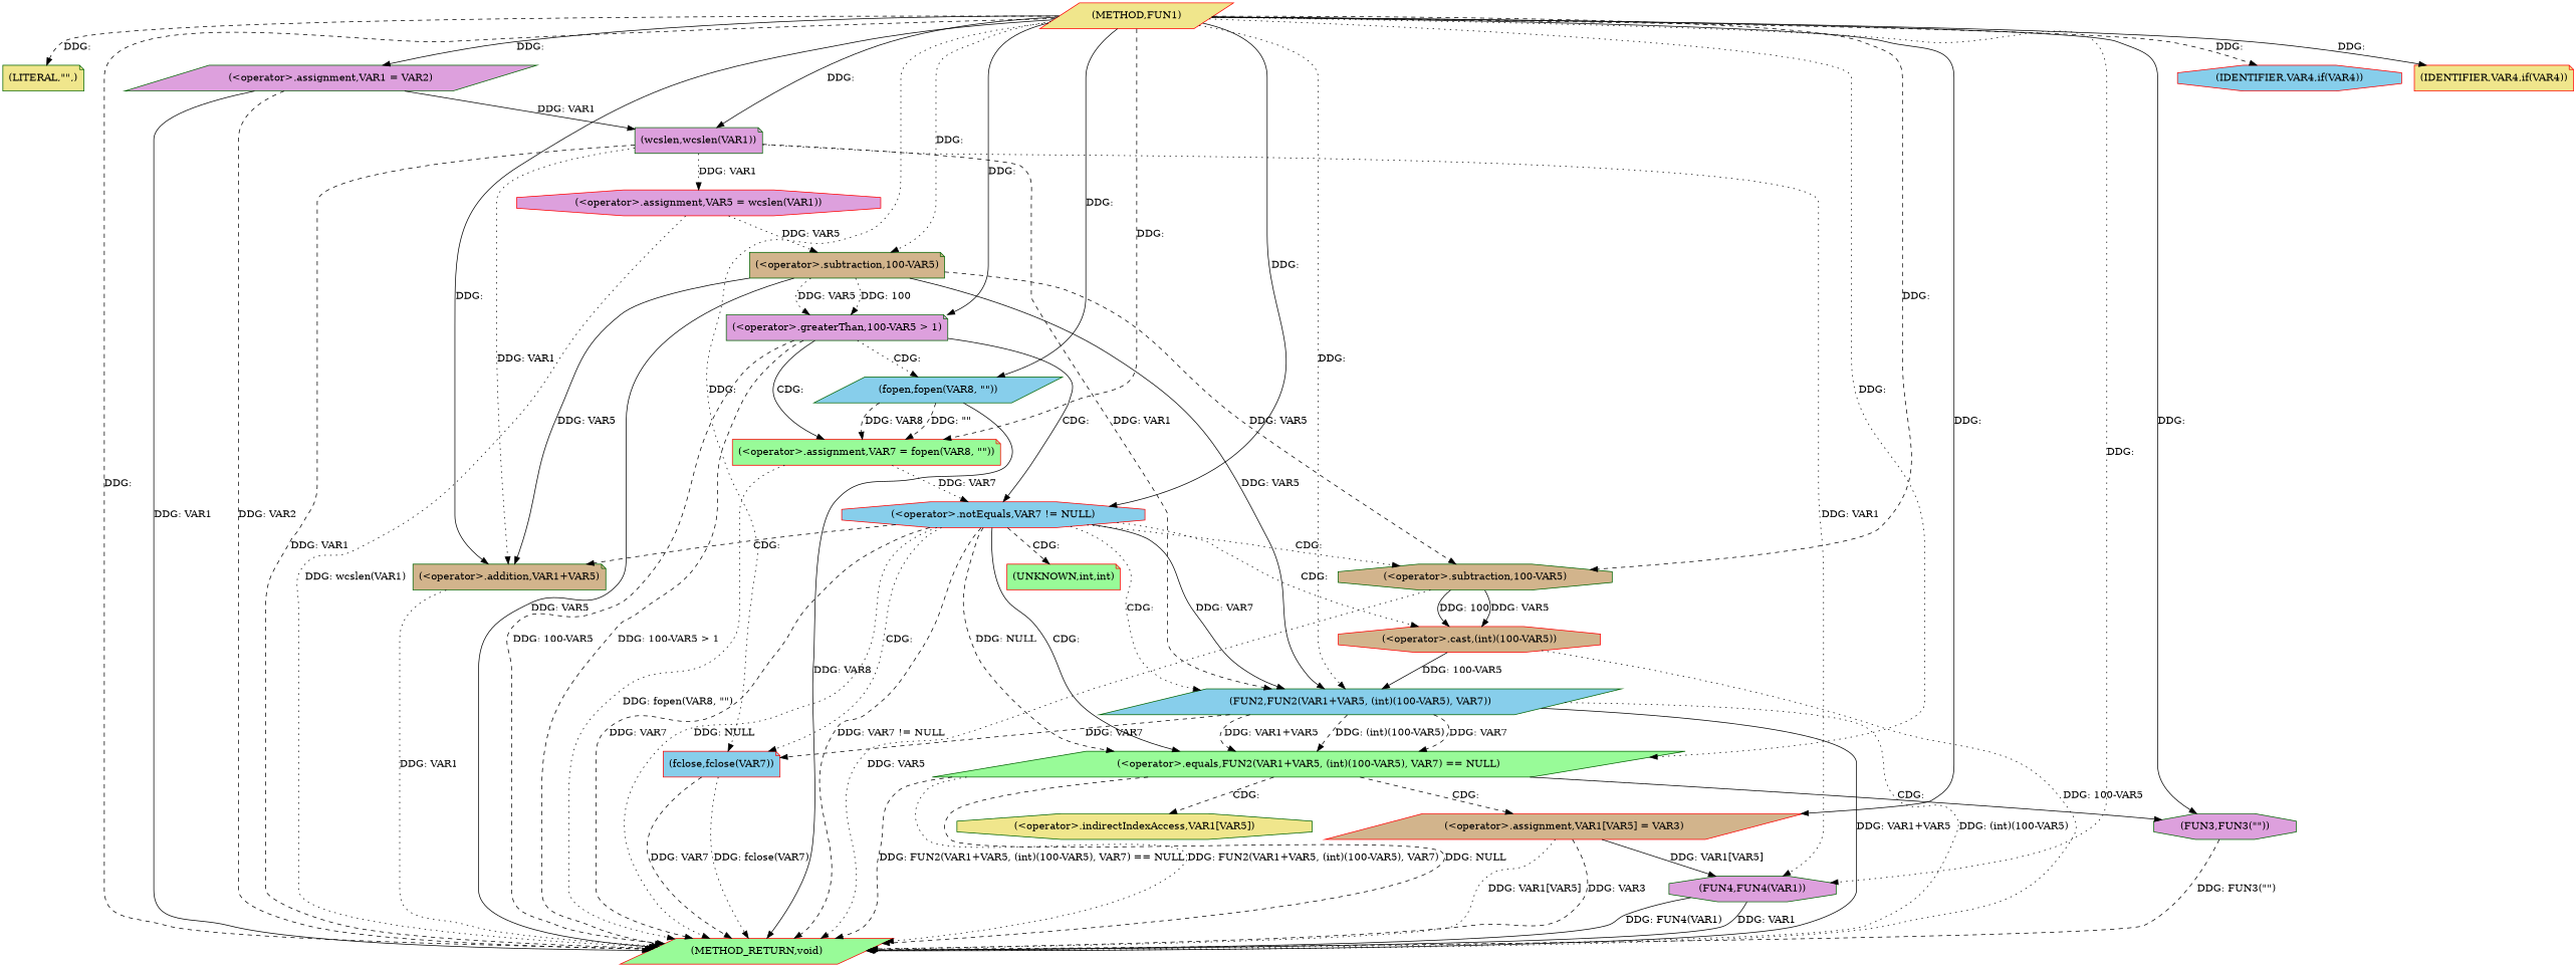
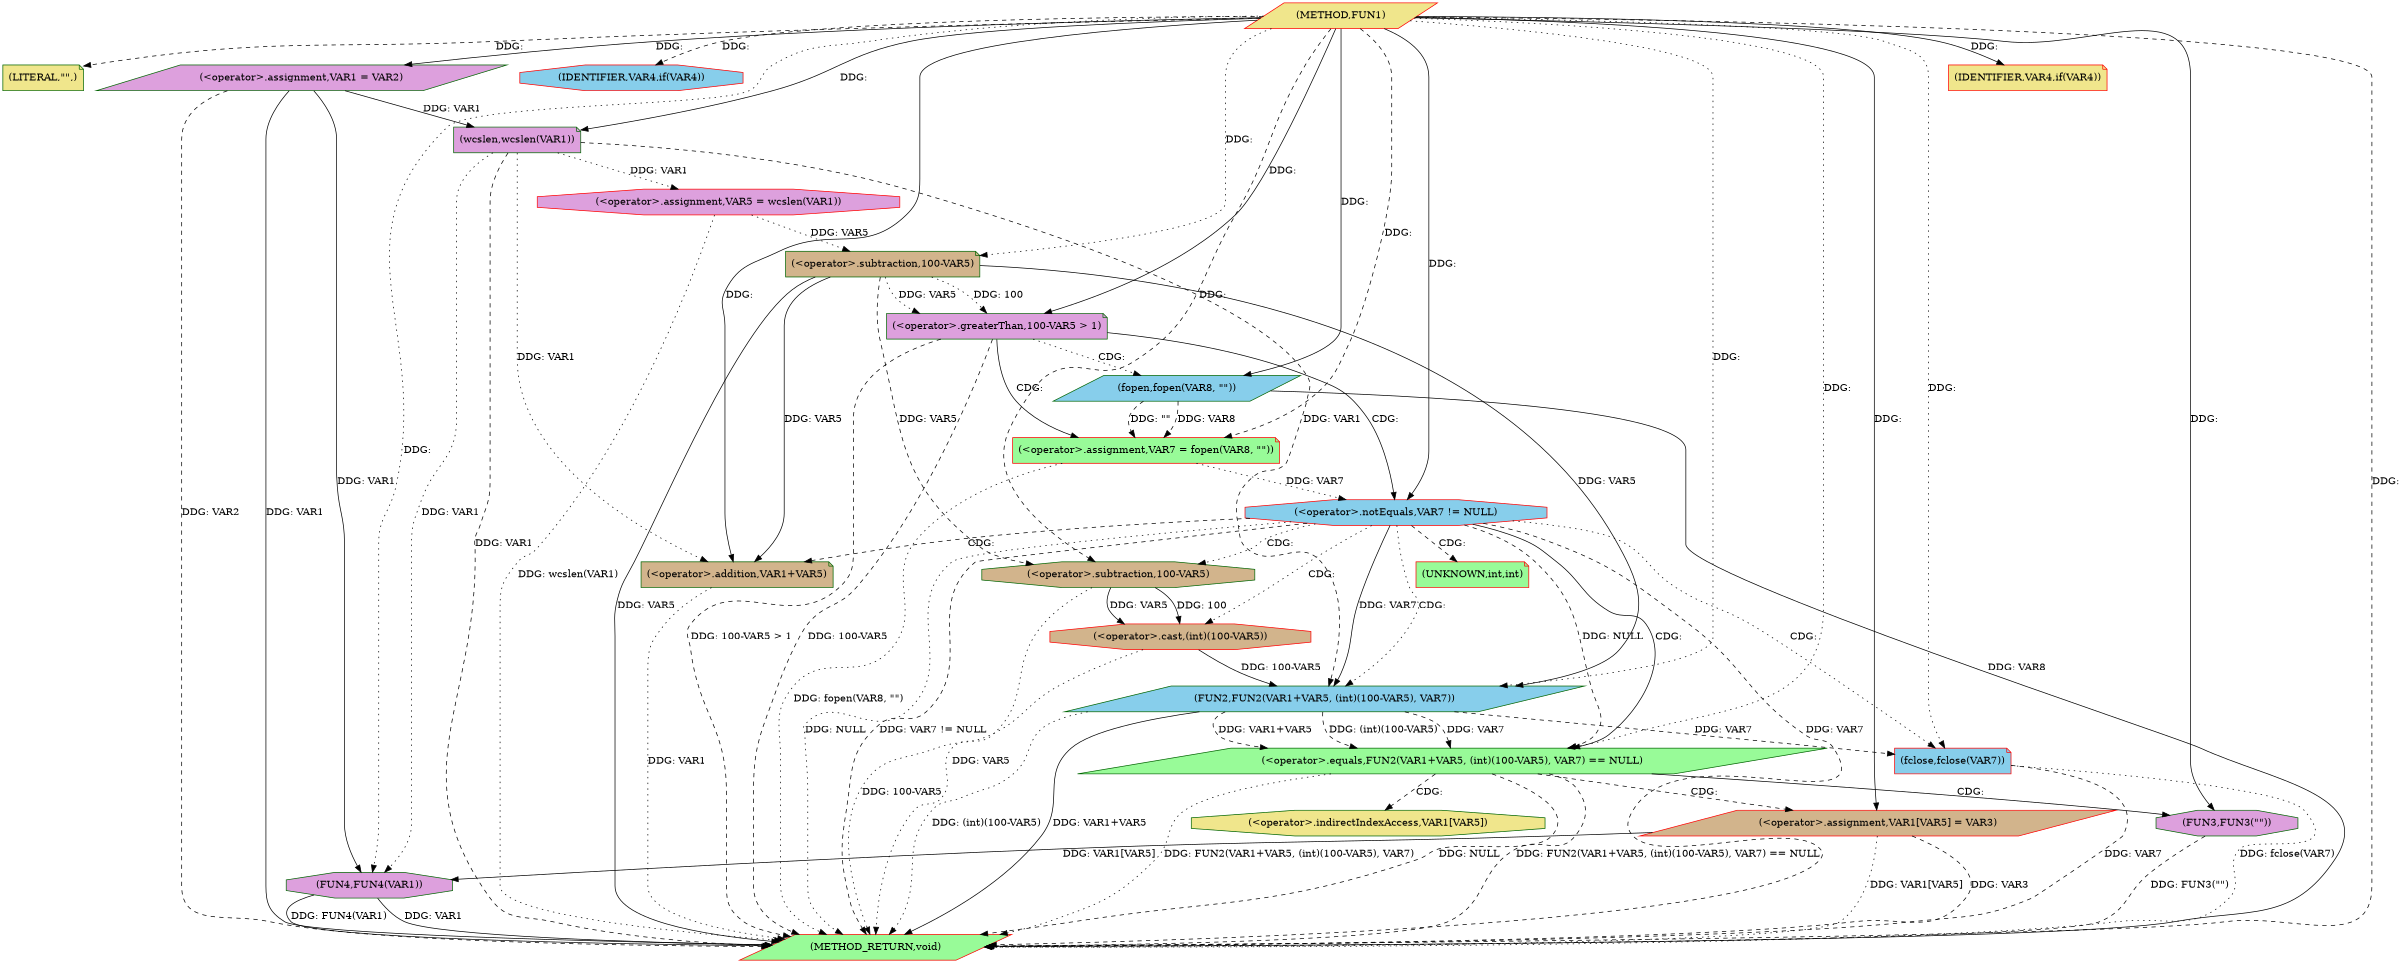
  digraph {
    node [color=darkgreen fillcolor=plum shape=note style=filled]
    edge [style=dashed]
    n1 [color=red fillcolor=khaki label="(METHOD,FUN1)" shape=parallelogram]
    n2 [fillcolor=khaki label="(LITERAL,\"\",)"]
    n3 [label="(<operator>.assignment,VAR1 = VAR2)" shape=parallelogram]
    n4 [color=red fillcolor=skyblue label="(IDENTIFIER,VAR4,if(VAR4))" shape=octagon]
    n5 [label="(wcslen,wcslen(VAR1))"]
    n6 [label="(<operator>.greaterThan,100-VAR5 > 1)"]
    n7 [fillcolor=tan label="(<operator>.subtraction,100-VAR5)"]
    n8 [color=red fillcolor=palegreen label="(<operator>.assignment,VAR7 = fopen(VAR8, \"\"))"]
    n9 [fillcolor=skyblue label="(fopen,fopen(VAR8, \"\"))" shape=parallelogram]
    n10 [color=red fillcolor=skyblue label="(<operator>.notEquals,VAR7 != NULL)" shape=octagon]
    n11 [fillcolor=palegreen label="(<operator>.equals,FUN2(VAR1+VAR5, (int)(100-VAR5), VAR7) == NULL)" shape=parallelogram]
    n12 [fillcolor=skyblue label="(FUN2,FUN2(VAR1+VAR5, (int)(100-VAR5), VAR7))" shape=parallelogram]
    n13 [fillcolor=tan label="(<operator>.addition,VAR1+VAR5)"]
    n14 [fillcolor=tan label="(<operator>.subtraction,100-VAR5)" shape=octagon]
    n15 [label="(FUN3,FUN3(\"\"))" shape=octagon]
    n16 [color=red fillcolor=tan label="(<operator>.assignment,VAR1[VAR5] = VAR3)" shape=parallelogram]
    n17 [color=red fillcolor=skyblue label="(fclose,fclose(VAR7))"]
    n18 [color=red fillcolor=khaki label="(IDENTIFIER,VAR4,if(VAR4))"]
    n19 [label="(FUN4,FUN4(VAR1))" shape=octagon]
    n20 [color=red fillcolor=palegreen label="(METHOD_RETURN,void)" shape=parallelogram]
    n21 [color=red label="(<operator>.assignment,VAR5 = wcslen(VAR1))" shape=octagon]
    n22 [color=red fillcolor=tan label="(<operator>.cast,(int)(100-VAR5))" shape=octagon]
    n23 [color=red fillcolor=palegreen label="(UNKNOWN,int,int)"]
    n24 [fillcolor=khaki label="(<operator>.indirectIndexAccess,VAR1[VAR5])" shape=octagon]
    n1 -> n2 [label="DDG: "]
    n1 -> n3 [label="DDG: " style=solid]
    n1 -> n4 [label="DDG: "]
    n1 -> n5 [label="DDG: " style=solid]
    n1 -> n6 [label="DDG: " style=solid]
    n1 -> n7 [label="DDG: " style=dotted]
    n1 -> n8 [label="DDG: "]
    n1 -> n9 [label="DDG: " style=solid]
    n1 -> n10 [label="DDG: " style=solid]
    n1 -> n11 [label="DDG: " style=dotted]
    n1 -> n12 [label="DDG: " style=dotted]
    n1 -> n13 [label="DDG: " style=solid]
    n1 -> n14 [label="DDG: "]
    n1 -> n15 [label="DDG: " style=solid]
    n1 -> n16 [label="DDG: " style=solid]
    n1 -> n17 [label="DDG: " style=dotted]
    n1 -> n18 [label="DDG: " style=solid]
    n1 -> n19 [label="DDG: " style=dotted]
    n1 -> n20 [label="DDG: "]
    n3 -> n5 [label="DDG: VAR1" style=solid]
+   n3 -> n19 [label="DDG: VAR1" style=solid]
    n3 -> n20 [label="DDG: VAR1" style=solid]
    n3 -> n20 [label="DDG: VAR2"]
    n5 -> n12 [label="DDG: VAR1"]
    n5 -> n13 [label="DDG: VAR1" style=dotted]
    n5 -> n19 [label="DDG: VAR1" style=dotted]
    n5 -> n20 [label="DDG: VAR1"]
    n5 -> n21 [label="DDG: VAR1" style=dotted]
    n6 -> n8 [label="CDG: " style=solid]
    n6 -> n9 [label="CDG: " style=dotted]
    n6 -> n10 [label="CDG: " style=solid]
    n6 -> n20 [label="DDG: 100-VAR5 > 1"]
    n6 -> n20 [label="DDG: 100-VAR5"]
    n7 -> n6 [label="DDG: 100" style=dotted]
    n7 -> n6 [label="DDG: VAR5" style=dotted]
    n7 -> n12 [label="DDG: VAR5" style=solid]
    n7 -> n13 [label="DDG: VAR5" style=solid]
    n7 -> n14 [label="DDG: VAR5"]
    n7 -> n20 [label="DDG: VAR5" style=solid]
    n8 -> n10 [label="DDG: VAR7" style=dotted]
    n8 -> n20 [label="DDG: fopen(VAR8, \"\")" style=dotted]
    n9 -> n8 [label="DDG: VAR8"]
    n9 -> n8 [label="DDG: \"\""]
    n9 -> n20 [label="DDG: VAR8" style=solid]
    n10 -> n11 [label="DDG: NULL"]
    n10 -> n11 [label="CDG: " style=solid]
    n10 -> n12 [label="DDG: VAR7" style=solid]
    n10 -> n12 [label="CDG: " style=dotted]
    n10 -> n13 [label="CDG: "]
    n10 -> n14 [label="CDG: " style=dotted]
    n10 -> n17 [label="CDG: " style=dotted]
    n10 -> n20 [label="DDG: NULL" style=dotted]
    n10 -> n20 [label="DDG: VAR7 != NULL"]
    n10 -> n20 [label="DDG: VAR7"]
    n10 -> n22 [label="CDG: " style=dotted]
    n10 -> n23 [label="CDG: "]
    n11 -> n15 [label="CDG: " style=solid]
    n11 -> n16 [label="CDG: "]
    n11 -> n20 [label="DDG: FUN2(VAR1+VAR5, (int)(100-VAR5), VAR7) == NULL"]
    n11 -> n20 [label="DDG: FUN2(VAR1+VAR5, (int)(100-VAR5), VAR7)" style=dotted]
    n11 -> n20 [label="DDG: NULL"]
    n11 -> n24 [label="CDG: "]
    n12 -> n11 [label="DDG: VAR1+VAR5"]
    n12 -> n11 [label="DDG: (int)(100-VAR5)"]
    n12 -> n11 [label="DDG: VAR7"]
    n12 -> n17 [label="DDG: VAR7"]
    n12 -> n20 [label="DDG: (int)(100-VAR5)" style=dotted]
    n12 -> n20 [label="DDG: VAR1+VAR5" style=solid]
    n13 -> n20 [label="DDG: VAR1" style=dotted]
    n14 -> n20 [label="DDG: VAR5" style=dotted]
    n14 -> n22 [label="DDG: 100" style=solid]
    n14 -> n22 [label="DDG: VAR5" style=solid]
    n15 -> n20 [label="DDG: FUN3(\"\")"]
    n16 -> n19 [label="DDG: VAR1[VAR5]" style=solid]
    n16 -> n20 [label="DDG: VAR1[VAR5]" style=dotted]
    n16 -> n20 [label="DDG: VAR3"]
    n17 -> n20 [label="DDG: fclose(VAR7)" style=dotted]
    n17 -> n20 [label="DDG: VAR7"]
    n19 -> n20 [label="DDG: VAR1" style=solid]
    n19 -> n20 [label="DDG: FUN4(VAR1)" style=solid]
    n21 -> n7 [label="DDG: VAR5" style=dotted]
    n21 -> n20 [label="DDG: wcslen(VAR1)" style=dotted]
    n22 -> n12 [label="DDG: 100-VAR5" style=solid]
    n22 -> n20 [label="DDG: 100-VAR5" style=dotted]
  }
